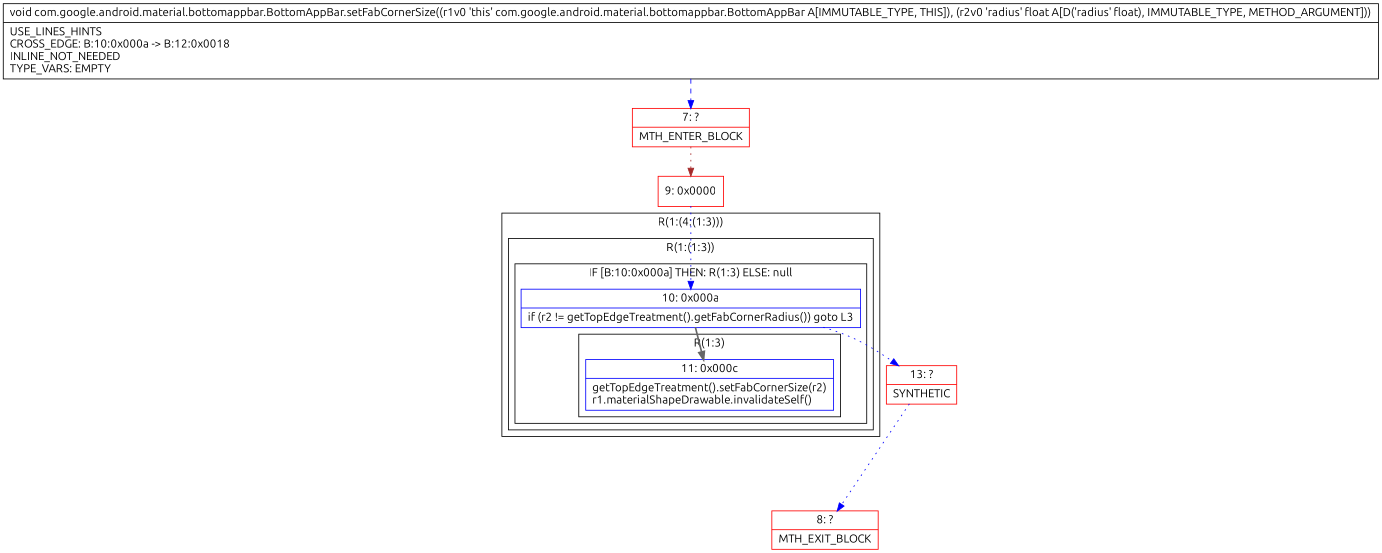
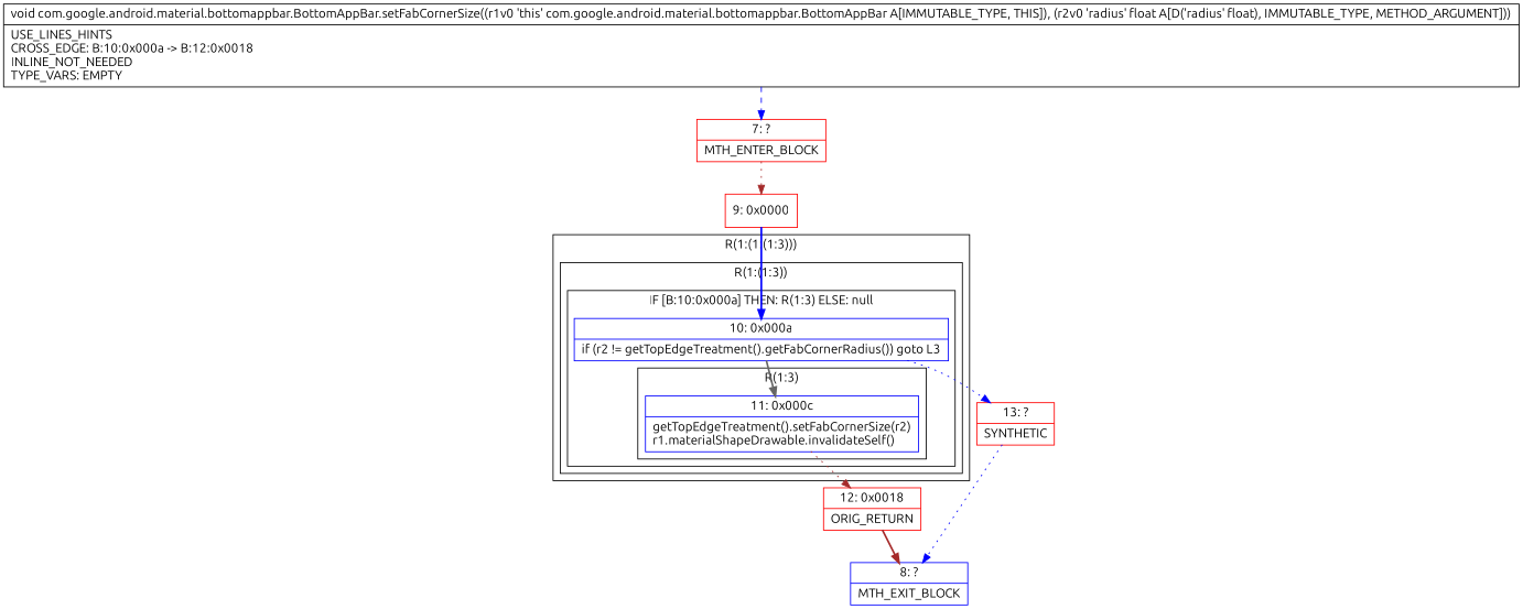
  digraph {
    fontname=Ubuntu
    node [color=red fontname=Ubuntu shape=record]
    edge [color=blue fontname=Ubuntu style=dotted]
    n1 [color=blue label="{11\:\ 0x000c|getTopEdgeTreatment().setFabCornerSize(r2)\lr1.materialShapeDrawable.invalidateSelf()\l}"]
    n2 [color=blue label="{10\:\ 0x000a|if (r2 != getTopEdgeTreatment().getFabCornerRadius()) goto L3\l}"]
+   n3 [label="{12\:\ 0x0018|ORIG_RETURN\l}"]
    n4 [label="{13\:\ ?|SYNTHETIC\l}"]
-   n5 [label="{8\:\ ?|MTH_EXIT_BLOCK\l}"]
+   n5 [color=blue label="{8\:\ ?|MTH_EXIT_BLOCK\l}"]
    n6 [label="{7\:\ ?|MTH_ENTER_BLOCK\l}"]
    n7 [label="{9\:\ 0x0000}"]
    n8 [label="{void com.google.android.material.bottomappbar.BottomAppBar.setFabCornerSize((r1v0 'this' com.google.android.material.bottomappbar.BottomAppBar A[IMMUTABLE_TYPE, THIS]), (r2v0 'radius' float A[D('radius' float), IMMUTABLE_TYPE, METHOD_ARGUMENT]))  | USE_LINES_HINTS\lCROSS_EDGE: B:10:0x000a \-\> B:12:0x0018\lINLINE_NOT_NEEDED\lTYPE_VARS: EMPTY\l}" color=""]
    subgraph cluster_1 {
-     label="R(1:(4:(1:3)))"
+     label="R(1:(1:(1:3)))"
      subgraph cluster_2 {
        label="R(1:(1:3))"
        subgraph cluster_3 {
          label="IF [B:10:0x000a] THEN: R(1:3) ELSE: null"
          n2
          subgraph cluster_4 {
            label="R(1:3)"
            n1
          }
        }
      }
    }
+   n1 -> n3 [color=brown]
    n2 -> n1 [color=gray40 style=bold]
    n2 -> n4
+   n3 -> n5 [color=brown style=bold]
    n4 -> n5
    n6 -> n7 [color=brown]
-   n7 -> n2
+   n7 -> n2 [style=bold]
    n8 -> n6 [style=dashed]
  }
